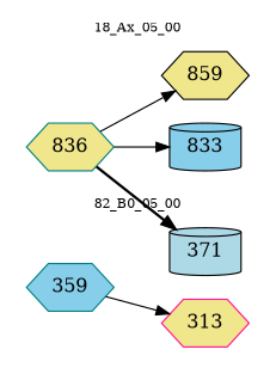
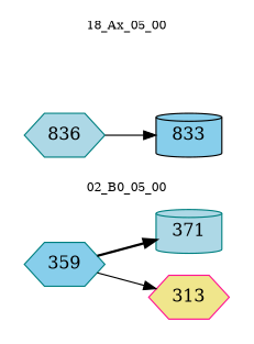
  digraph {
    rankdir=LR
    node [color=teal fillcolor=lightblue shape=hexagon style=filled]
    edge [color=black style=solid]
-   n1 [fillcolor=khaki label=836]
+   n1 [label=836]
    n2 [color=black fillcolor=skyblue label=833 shape=cylinder]
-   n3 [color=black fillcolor=khaki label=859]
    n4 [fillcolor=skyblue label=359]
    n5 [color=deeppink fillcolor=khaki label=313]
-   n6 [color=black label=371 shape=cylinder]
+   n6 [label=371 shape=cylinder]
    subgraph cluster_1 {
      color=white
      fontsize=10
      label="18_Ax_05_00"
      n1
      n2
-     n3
    }
    subgraph cluster_2 {
      color=white
      fontsize=10
-     label="82_B0_05_00"
+     label="02_B0_05_00"
      n4
      n5
      n6
    }
    n1 -> n2
-   n1 -> n3
    n4 -> n5
-   n1 -> n6 [style=bold]
+   n4 -> n6 [style=bold]
  }
